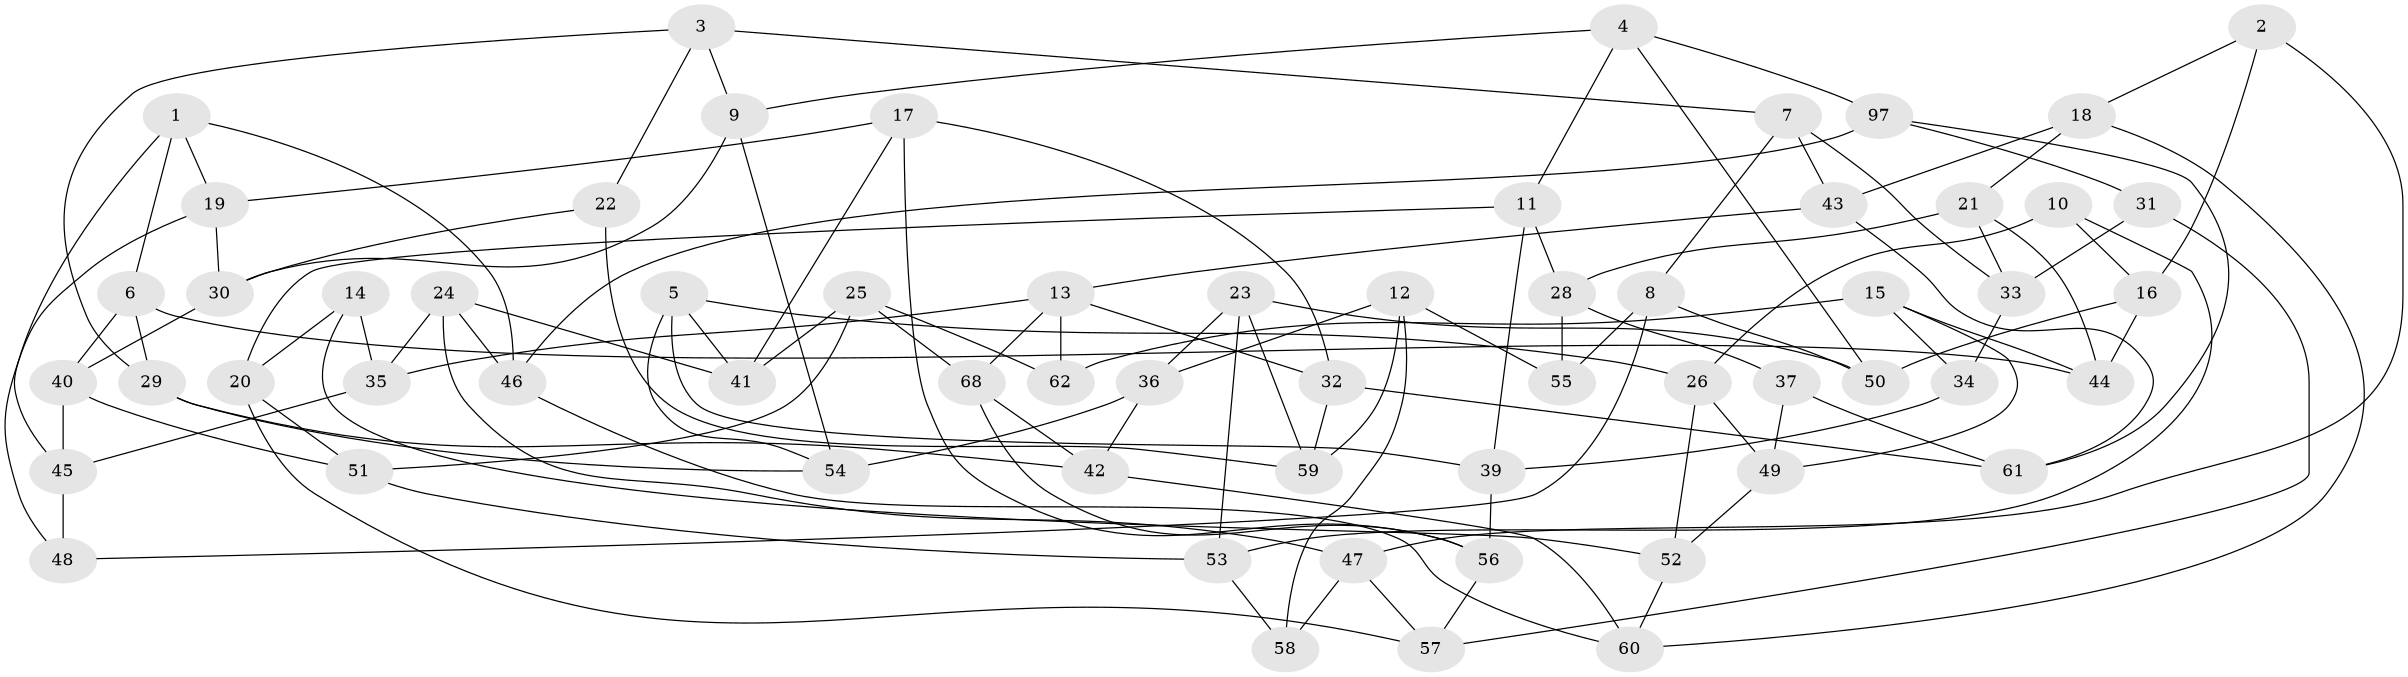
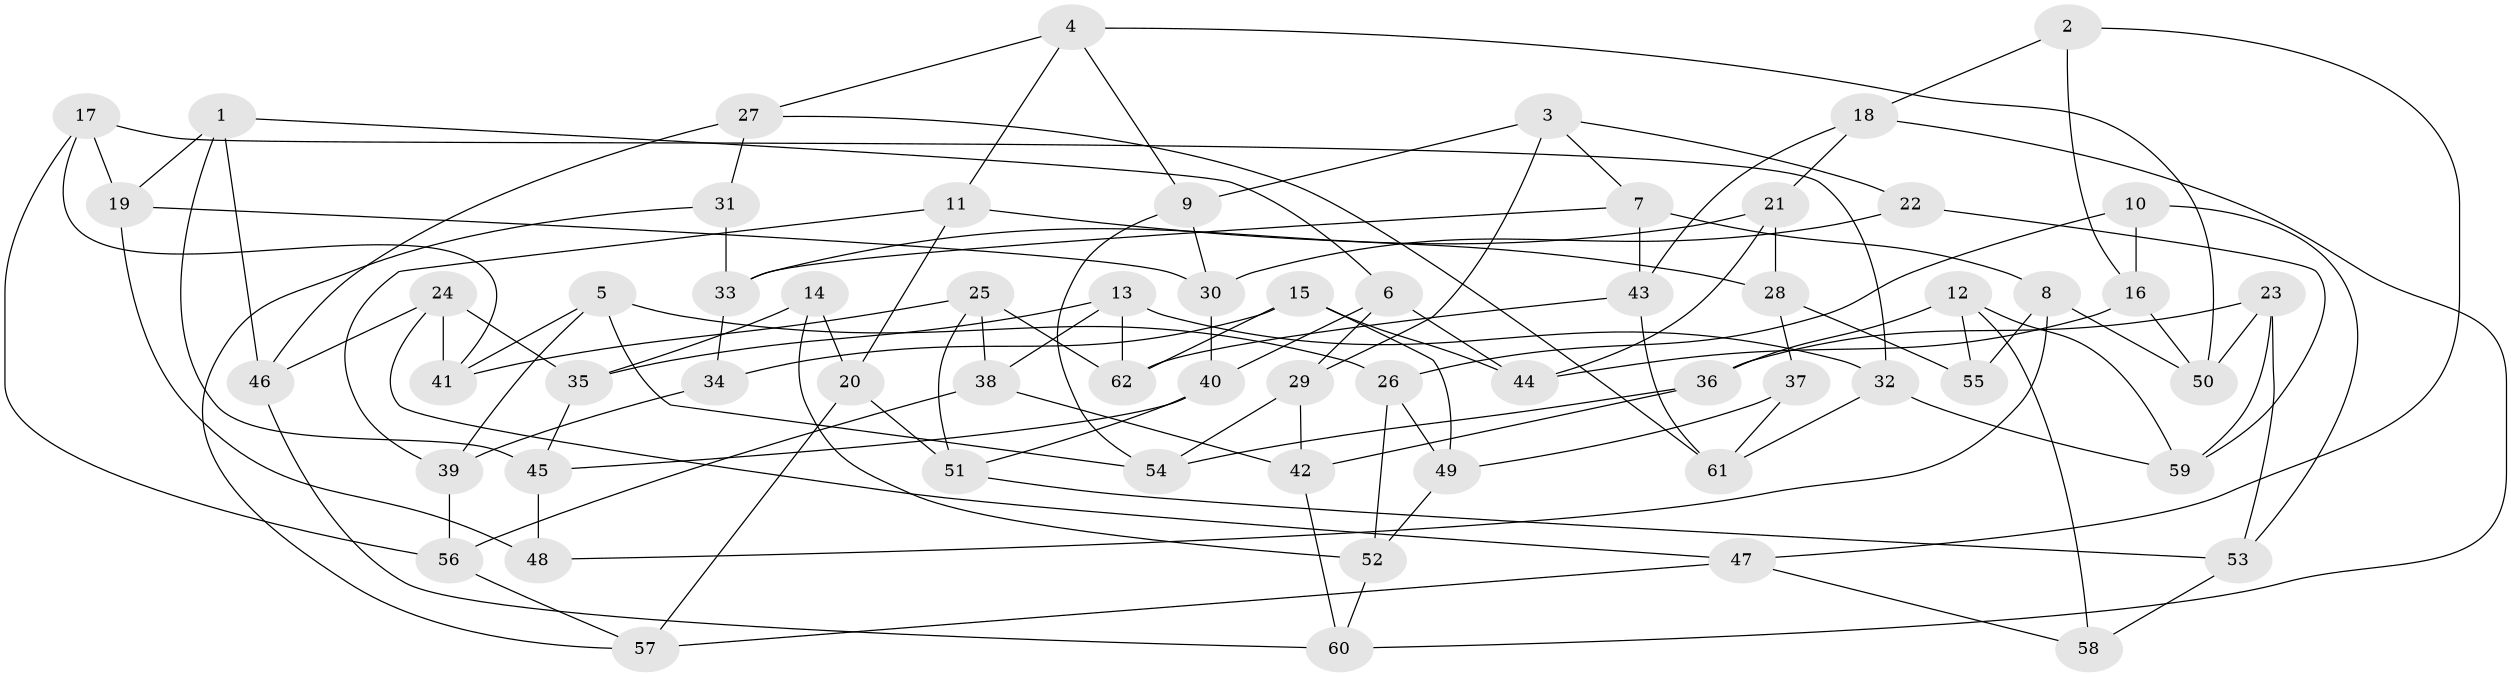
  graph {
    node [color=gray90 style=filled]
    1
    6
    19
    45
    46
    29
    40
    44
    48
    30
    60
    2
    16
    18
    47
    14
    20
    35
    52
    50
    43
    21
    58
    57
    3
    7
    9
    22
    8
    33
    54
    59
    42
    4
    11
-   27 [label=97]
+   27
    39
    28
    31
    61
    5
    26
    41
    49
    56
    51
    55
    34
    62
    10
    53
    37
    12
    36
    13
    32
-   38 [label=68]
+   38
    15
    17
    23
    24
    25
    1 -- 6
    1 -- 19
    1 -- 45
    1 -- 46
    6 -- 29
    6 -- 40
    6 -- 44
    19 -- 48
    19 -- 30
    45 -- 48
    46 -- 60
    29 -- 54
    29 -- 42
    40 -- 45
    40 -- 51
    30 -- 40
    2 -- 16
    2 -- 18
    2 -- 47
    16 -- 44
    16 -- 50
    18 -- 60
    18 -- 43
    18 -- 21
    47 -- 58
    47 -- 57
    14 -- 20
    14 -- 35
    14 -- 52
    20 -- 57
    20 -- 51
    35 -- 45
    52 -- 60
    43 -- 61
-   43 -- 13
+   43 -- 62
    21 -- 44
    21 -- 33
    21 -- 28
    3 -- 29
    3 -- 7
    3 -- 9
    3 -- 22
    7 -- 43
    7 -- 8
    7 -- 33
    9 -- 30
    9 -- 54
    22 -- 30
    22 -- 59
    8 -- 48
    8 -- 50
    8 -- 55
    33 -- 34
    42 -- 60
    4 -- 50
    4 -- 9
    4 -- 11
    4 -- 27
    11 -- 20
    11 -- 39
    11 -- 28
    27 -- 46
    27 -- 31
    27 -- 61
    39 -- 56
    28 -- 55
    28 -- 37
    31 -- 57
    31 -- 33
    5 -- 54
    5 -- 39
    5 -- 26
    5 -- 41
    26 -- 52
    26 -- 49
    49 -- 52
    56 -- 57
    51 -- 53
    34 -- 39
    10 -- 16
    10 -- 26
    10 -- 53
    53 -- 58
    37 -- 61
    37 -- 49
    12 -- 58
    12 -- 59
    12 -- 55
    12 -- 36
    36 -- 54
    36 -- 42
    13 -- 35
    13 -- 62
    13 -- 32
    13 -- 38
    32 -- 59
    32 -- 61
    38 -- 42
    38 -- 56
    15 -- 44
    15 -- 49
    15 -- 34
    15 -- 62
    17 -- 19
    17 -- 41
    17 -- 56
    17 -- 32
    23 -- 50
    23 -- 59
    23 -- 53
    23 -- 36
    24 -- 46
    24 -- 47
    24 -- 35
    24 -- 41
    25 -- 41
    25 -- 51
    25 -- 62
    25 -- 38
  }
